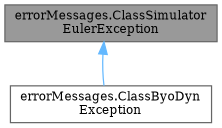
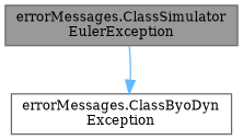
  digraph {
    fontname="DejaVu Serif"
    node [color=gray40 fontname="DejaVu Serif" fontsize=10 shape=box style=filled]
    n1 [fillcolor=grey60 fontcolor=black height=0.2 label="errorMessages.ClassSimulator\lEulerException" width=0.4]
    n2 [fillcolor=white height=0.2 label="errorMessages.ClassByoDyn\lException" width=0.4]
-   n1 -> n2 [color=steelblue1 dir=back fontname="DejaVu Serif" fontsize=10 labelfontname=Helvetica labelfontsize=10 style=solid]
+   n2 -> n1 [color=steelblue1 dir=back fontname="DejaVu Serif" fontsize=10 labelfontname=Helvetica labelfontsize=10 style=solid]
  }
